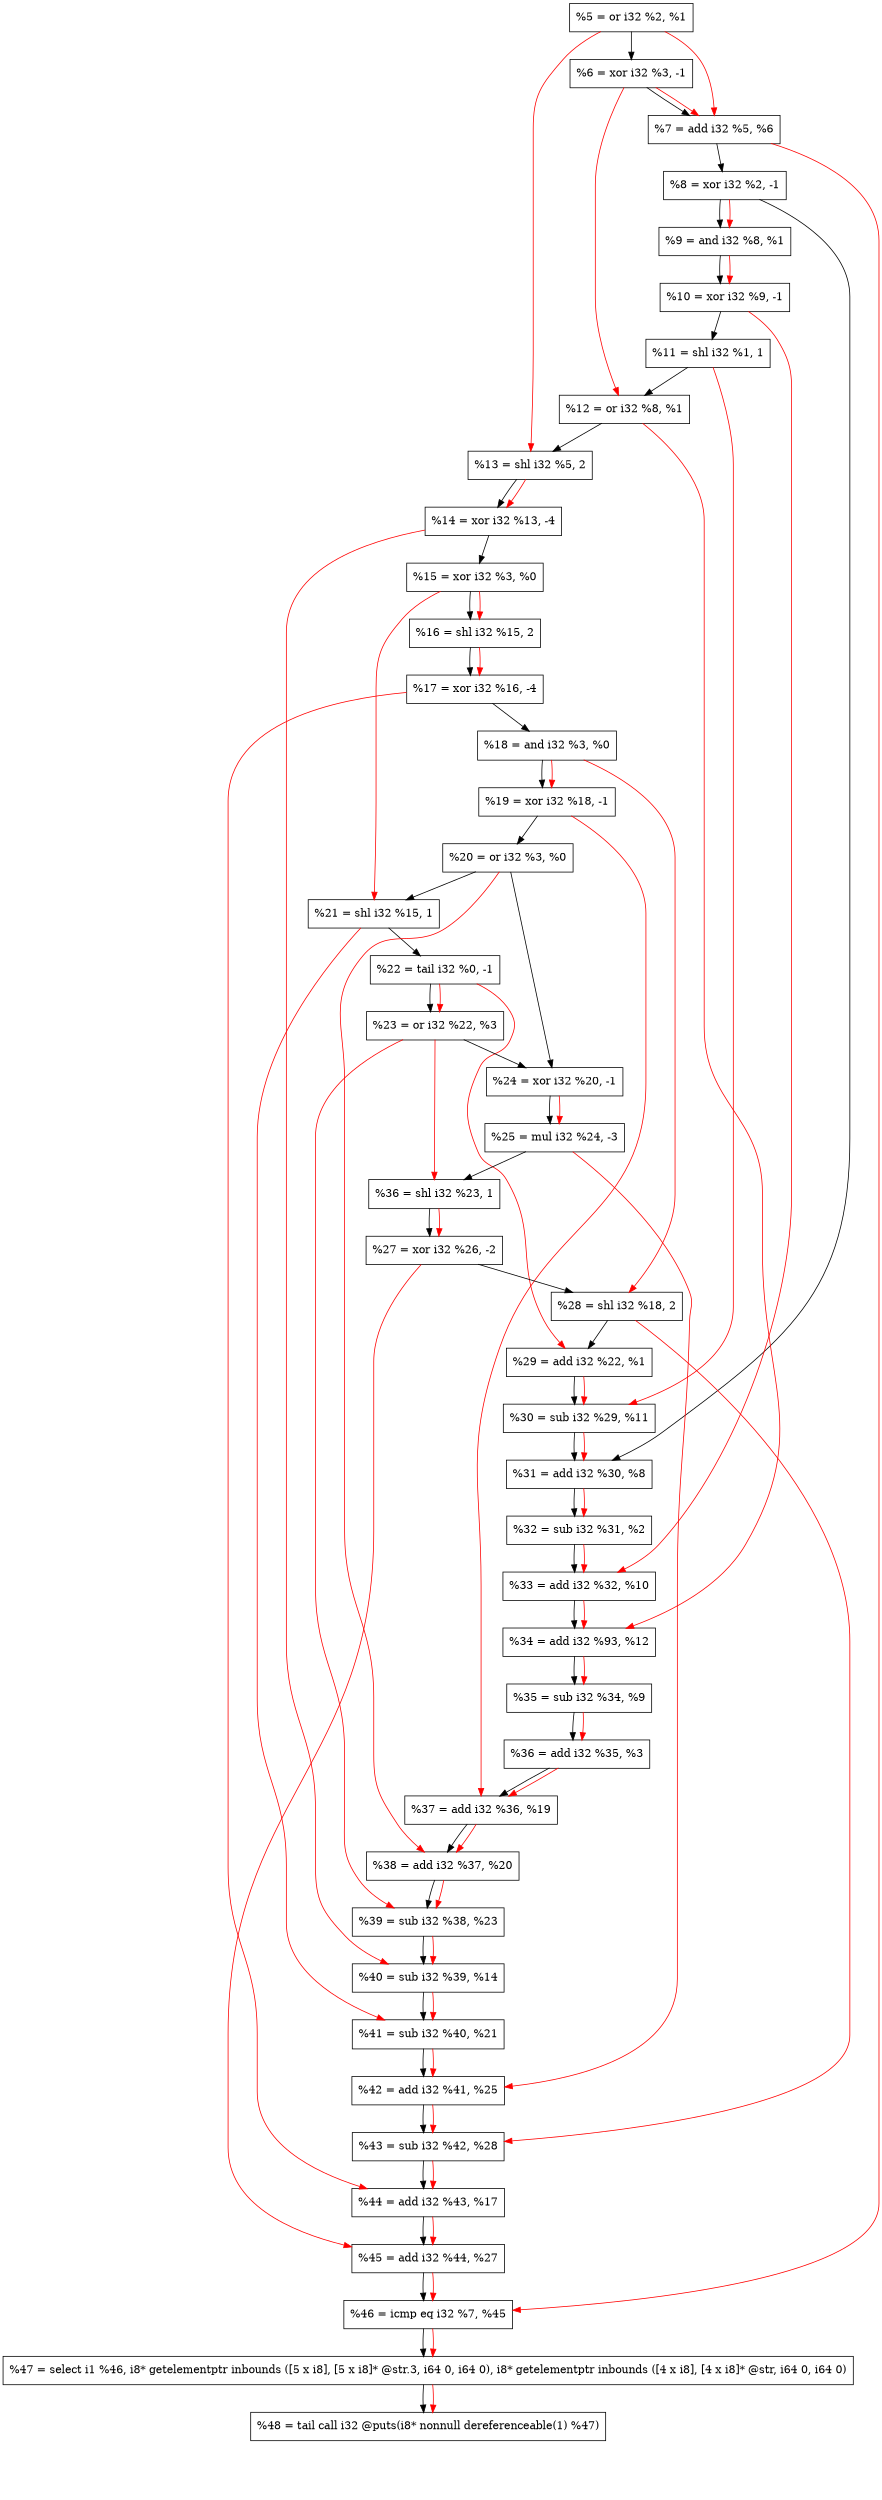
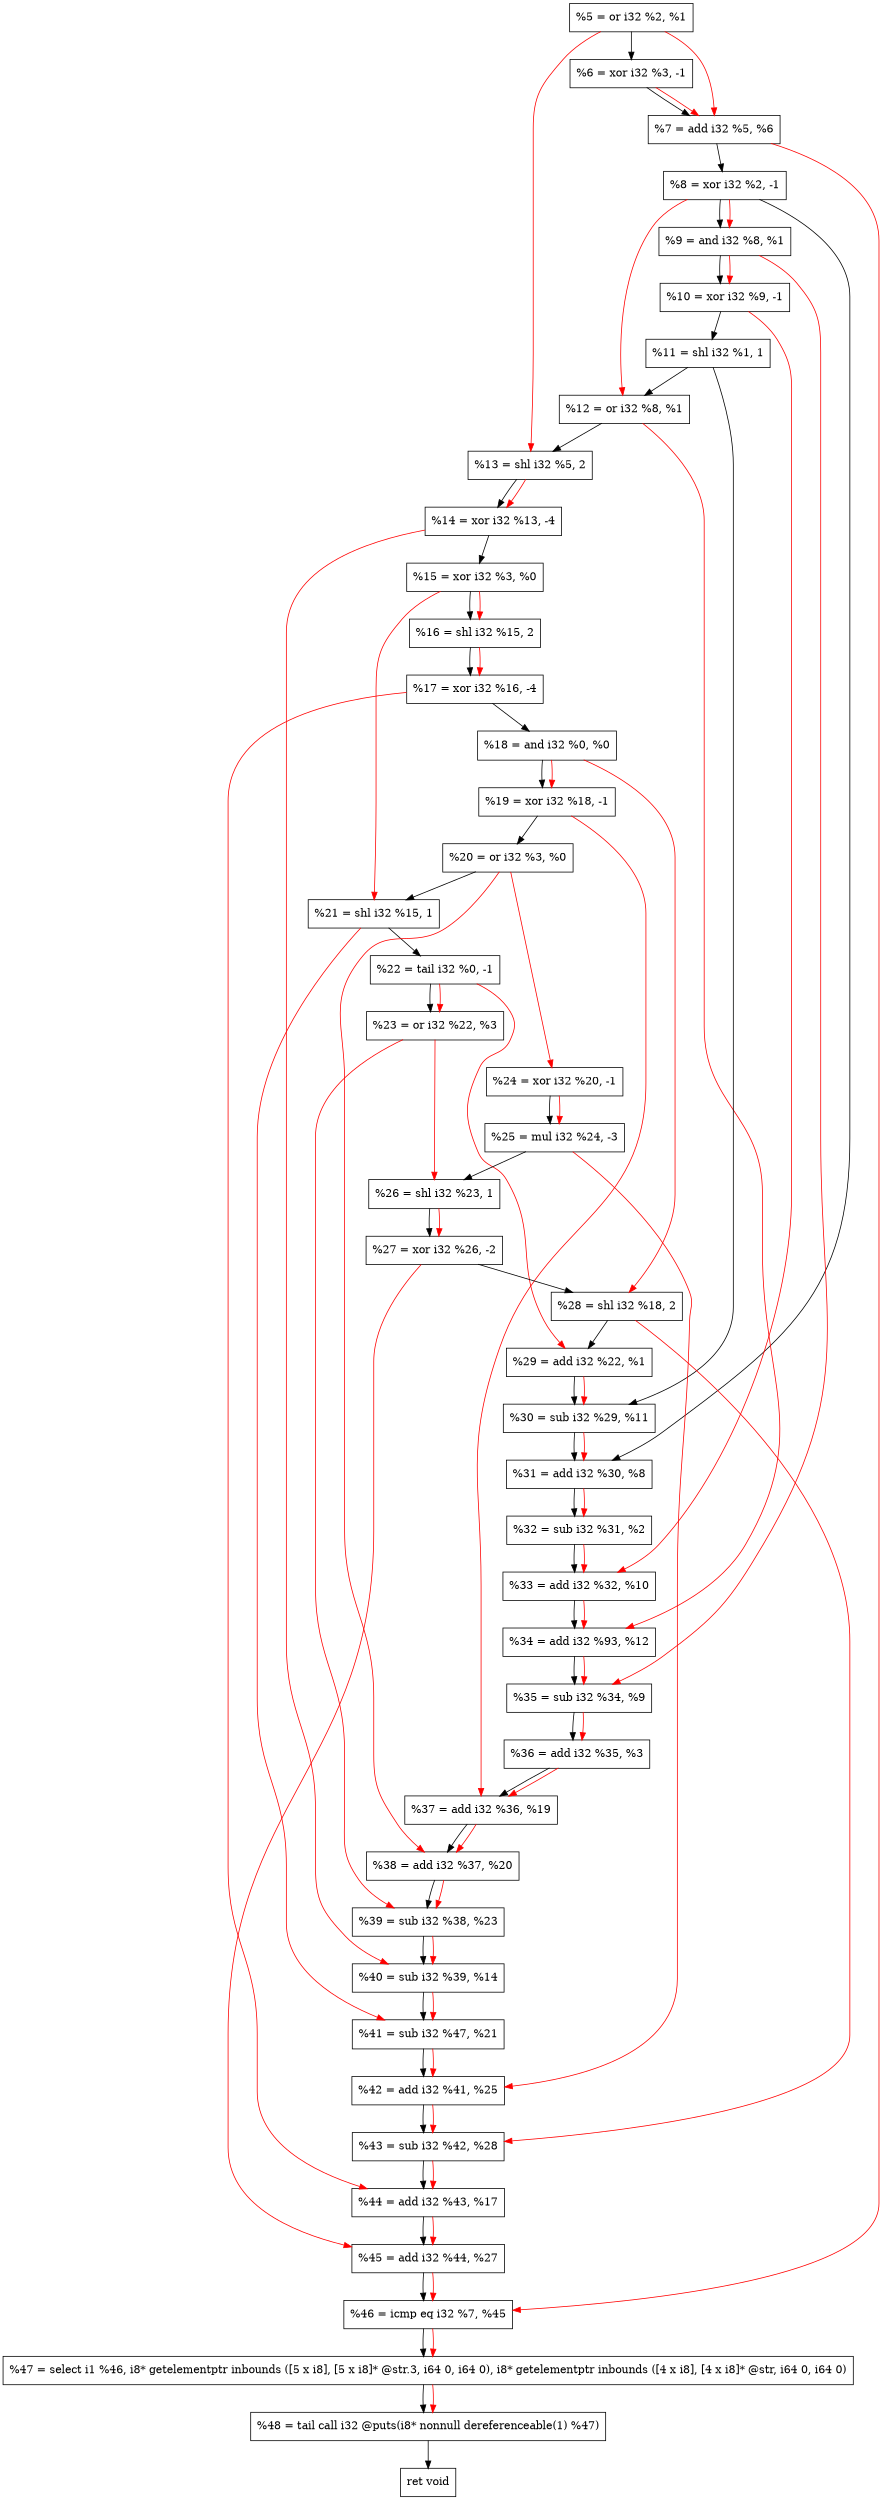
  digraph {
    node [shape=record]
    edge [color=red]
    n1 [label="  %5 = or i32 %2, %1"]
    n2 [label="  %6 = xor i32 %3, -1"]
    n3 [label="  %7 = add i32 %5, %6"]
    n4 [label="  %13 = shl i32 %5, 2"]
    n5 [label="  %8 = xor i32 %2, -1"]
    n6 [label="  %46 = icmp eq i32 %7, %45"]
    n7 [label="  %14 = xor i32 %13, -4"]
    n8 [label="  %9 = and i32 %8, %1"]
    n9 [label="  %12 = or i32 %8, %1"]
    n10 [label="  %31 = add i32 %30, %8"]
    n11 [label="  %47 = select i1 %46, i8* getelementptr inbounds ([5 x i8], [5 x i8]* @str.3, i64 0, i64 0), i8* getelementptr inbounds ([4 x i8], [4 x i8]* @str, i64 0, i64 0)"]
    n12 [label="  %10 = xor i32 %9, -1"]
    n13 [label="  %35 = sub i32 %34, %9"]
    n14 [label="%34 = add i32 %93, %12"]
    n15 [label="  %32 = sub i32 %31, %2"]
    n16 [label="  %11 = shl i32 %1, 1"]
    n17 [label="  %33 = add i32 %32, %10"]
    n18 [label="  %36 = add i32 %35, %3"]
    n19 [label="  %30 = sub i32 %29, %11"]
    n20 [label="  %15 = xor i32 %3, %0"]
    n21 [label="  %40 = sub i32 %39, %14"]
    n22 [label="  %16 = shl i32 %15, 2"]
    n23 [label="  %21 = shl i32 %15, 1"]
-   n24 [label="  %41 = sub i32 %40, %21"]
+   n24 [label="%41 = sub i32 %47, %21"]
    n25 [label="  %17 = xor i32 %16, -4"]
    n26 [label="%22 = tail i32 %0, -1"]
-   n27 [label="  %18 = and i32 %3, %0"]
+   n27 [label="%18 = and i32 %0, %0"]
    n28 [label="  %44 = add i32 %43, %17"]
    n29 [label="  %19 = xor i32 %18, -1"]
    n30 [label="  %28 = shl i32 %18, 2"]
    n31 [label="  %45 = add i32 %44, %27"]
    n32 [label="  %20 = or i32 %3, %0"]
    n33 [label="  %37 = add i32 %36, %19"]
    n34 [label="  %29 = add i32 %22, %1"]
    n35 [label="  %43 = sub i32 %42, %28"]
    n36 [label="  %24 = xor i32 %20, -1"]
    n37 [label="  %38 = add i32 %37, %20"]
    n38 [label="  %25 = mul i32 %24, -3"]
    n39 [label="  %39 = sub i32 %38, %23"]
    n40 [label="  %23 = or i32 %22, %3"]
    n41 [label="  %42 = add i32 %41, %25"]
-   n42 [label="%36 = shl i32 %23, 1"]
+   n42 [label="  %26 = shl i32 %23, 1"]
    n43 [label="  %27 = xor i32 %26, -2"]
    n44 [label="  %48 = tail call i32 @puts(i8* nonnull dereferenceable(1) %47)"]
+   n45 [label="  ret void"]
    n1 -> n2 [color=""]
    n1 -> n3
    n1 -> n4
    n2 -> n3 [color=""]
    n2 -> n3
    n3 -> n5 [color=""]
    n3 -> n6
    n4 -> n7 [color=""]
    n4 -> n7
    n5 -> n8 [color=""]
    n5 -> n8
-   n2 -> n9
+   n5 -> n9
    n5 -> n10 [color=black]
    n6 -> n11 [color=""]
    n6 -> n11
    n7 -> n20 [color=""]
    n7 -> n21
    n8 -> n12 [color=""]
    n8 -> n12
+   n8 -> n13
    n9 -> n4 [color=""]
    n9 -> n14
    n10 -> n15 [color=""]
    n10 -> n15
    n11 -> n44 [color=""]
    n11 -> n44
    n12 -> n16 [color=""]
    n12 -> n17
    n13 -> n18 [color=""]
    n13 -> n18
    n14 -> n13 [color=""]
    n14 -> n13
    n15 -> n17 [color=""]
    n15 -> n17
    n16 -> n9 [color=""]
-   n16 -> n19
+   n16 -> n19 [color=black]
    n17 -> n14 [color=""]
    n17 -> n14
    n18 -> n33 [color=""]
    n18 -> n33
    n19 -> n10 [color=""]
    n19 -> n10
    n20 -> n22 [color=""]
    n20 -> n22
    n20 -> n23
    n21 -> n24 [color=""]
    n21 -> n24
    n22 -> n25 [color=""]
    n22 -> n25
    n23 -> n24
    n23 -> n26 [color=""]
    n24 -> n41 [color=""]
    n24 -> n41
    n25 -> n27 [color=""]
    n25 -> n28
    n26 -> n34
    n26 -> n40 [color=""]
    n26 -> n40
    n27 -> n29 [color=""]
    n27 -> n29
    n27 -> n30
    n28 -> n31 [color=""]
    n28 -> n31
    n29 -> n32 [color=""]
    n29 -> n33
    n30 -> n34 [color=""]
    n30 -> n35
    n31 -> n6 [color=""]
    n31 -> n6
    n32 -> n23 [color=""]
-   n32 -> n36 [color=black]
+   n32 -> n36
    n32 -> n37
    n33 -> n37 [color=""]
    n33 -> n37
    n34 -> n19 [color=""]
    n34 -> n19
    n35 -> n28 [color=""]
    n35 -> n28
    n36 -> n38 [color=""]
    n36 -> n38
    n37 -> n39 [color=""]
    n37 -> n39
    n38 -> n41
    n38 -> n42 [color=""]
    n39 -> n21 [color=""]
    n39 -> n21
-   n40 -> n36 [color=""]
    n40 -> n39
    n40 -> n42
    n41 -> n35 [color=""]
    n41 -> n35
    n42 -> n43 [color=""]
    n42 -> n43
    n43 -> n30 [color=""]
    n43 -> n31
+   n44 -> n45 [color=""]
  }
